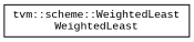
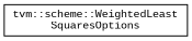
  digraph {
    rankdir=LR
    fontname="Liberation Mono"
-   n1 [color=black fillcolor=white fontname="Liberation Mono" fontsize=10 height=0.2 label="tvm::scheme::WeightedLeast\lWeightedLeast" shape=record style=filled width=0.4]
+   n1 [color=black fillcolor=white fontname="Liberation Mono" fontsize=10 height=0.2 label="tvm::scheme::WeightedLeast\lSquaresOptions" shape=record style=filled width=0.4]
  }
